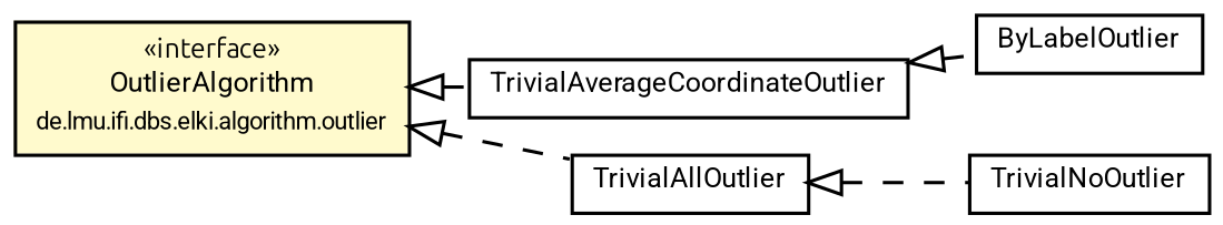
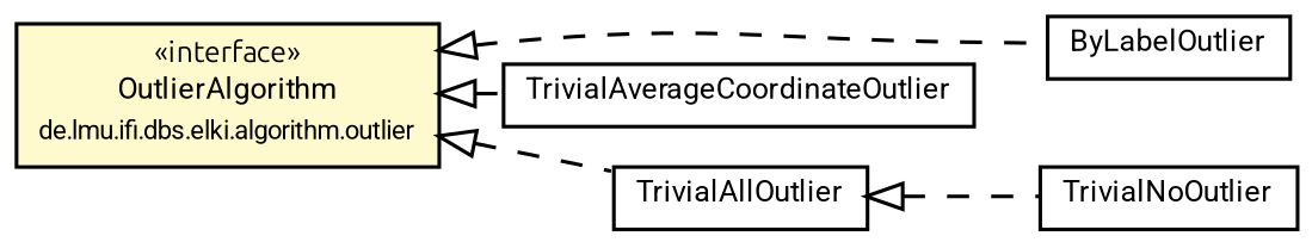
  digraph {
    fontname=Ubuntu
    nodesep=0.15
    rankdir=LR
    ranksep=0.25
    node [fontcolor=black fontname=Ubuntu fontsize=8 margin=0 shape=plaintext]
    edge [arrowtail=empty color=black dir=back fontname=Ubuntu fontsize=7 labelfontname=Roboto labelfontsize=7 style=dashed weight=9]
    n1 [height=0 label=<<table title="de.lmu.ifi.dbs.elki.algorithm.outlier.OutlierAlgorithm" border="0" cellborder="1" cellspacing="0" cellpadding="2" bgcolor="LemonChiffon" href="../OutlierAlgorithm.html" target="_parent"> 		<tr><td><table border="0" cellspacing="0" cellpadding="1"> 		<tr><td align="center" balign="center"> &#171;interface&#187; </td></tr> 		<tr><td align="center" balign="center"> <font face="Roboto">OutlierAlgorithm</font> </td></tr> 		<tr><td align="center" balign="center"> <font face="Roboto" point-size="7.0">de.lmu.ifi.dbs.elki.algorithm.outlier</font> </td></tr> 		</table></td></tr> 		</table>> width=0]
    n2 [height=0 label=<<table title="de.lmu.ifi.dbs.elki.algorithm.outlier.trivial.ByLabelOutlier" border="0" cellborder="1" cellspacing="0" cellpadding="2" href="ByLabelOutlier.html" target="_parent"> 		<tr><td><table border="0" cellspacing="0" cellpadding="1"> 		<tr><td align="center" balign="center"> <font face="Roboto">ByLabelOutlier</font> </td></tr> 		</table></td></tr> 		</table>> width=0]
    n3 [height=0 label=<<table title="de.lmu.ifi.dbs.elki.algorithm.outlier.trivial.TrivialAllOutlier" border="0" cellborder="1" cellspacing="0" cellpadding="2" href="TrivialAllOutlier.html" target="_parent"> 		<tr><td><table border="0" cellspacing="0" cellpadding="1"> 		<tr><td align="center" balign="center"> <font face="Roboto">TrivialAllOutlier</font> </td></tr> 		</table></td></tr> 		</table>> width=0]
    n4 [height=0 label=<<table title="de.lmu.ifi.dbs.elki.algorithm.outlier.trivial.TrivialAverageCoordinateOutlier" border="0" cellborder="1" cellspacing="0" cellpadding="2" href="TrivialAverageCoordinateOutlier.html" target="_parent"> 		<tr><td><table border="0" cellspacing="0" cellpadding="1"> 		<tr><td align="center" balign="center"> <font face="Roboto">TrivialAverageCoordinateOutlier</font> </td></tr> 		</table></td></tr> 		</table>> width=0]
    n5 [height=0 label=<<table title="de.lmu.ifi.dbs.elki.algorithm.outlier.trivial.TrivialNoOutlier" border="0" cellborder="1" cellspacing="0" cellpadding="2" href="TrivialNoOutlier.html" target="_parent"> 		<tr><td><table border="0" cellspacing="0" cellpadding="1"> 		<tr><td align="center" balign="center"> <font face="Roboto">TrivialNoOutlier</font> </td></tr> 		</table></td></tr> 		</table>> width=0]
-   n4 -> n2
+   n1 -> n2
    n1 -> n3
    n1 -> n4
    n3 -> n5
  }
